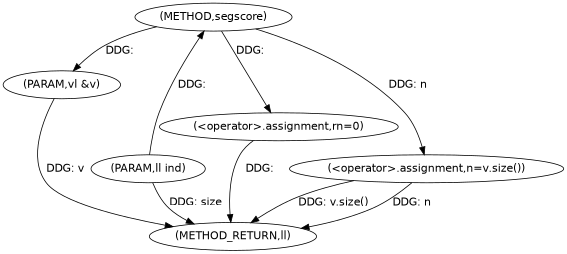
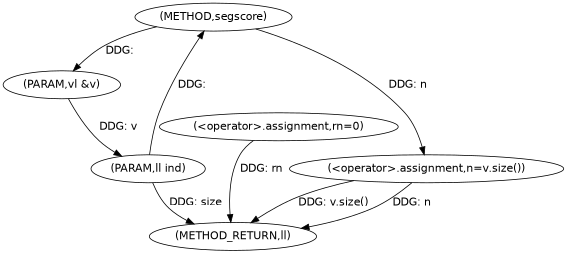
  digraph {
    fontname="DejaVu Sans"
    node [fontname="DejaVu Sans"]
    edge [fontname="DejaVu Sans"]
    n1 [label="(METHOD,segscore)"]
    n2 [label="(PARAM,vl &v)"]
    n3 [label="(<operator>.assignment,rn=0)"]
    n4 [label="(<operator>.assignment,n=v.size())"]
    n5 [label="(METHOD_RETURN,ll)"]
    n6 [label="(PARAM,ll ind)"]
    n1 -> n2 [label="DDG: "]
-   n1 -> n3 [label="DDG: "]
    n1 -> n4 [label="DDG: n"]
-   n2 -> n5 [label="DDG: v"]
-   n3 -> n5 [label="DDG: "]
+   n2 -> n6 [label="DDG: v"]
+   n3 -> n5 [label="DDG: rn"]
    n4 -> n5 [label="DDG: n"]
    n4 -> n5 [label="DDG: v.size()"]
    n6 -> n1 [label="DDG: "]
    n6 -> n5 [label="DDG: size"]
  }
